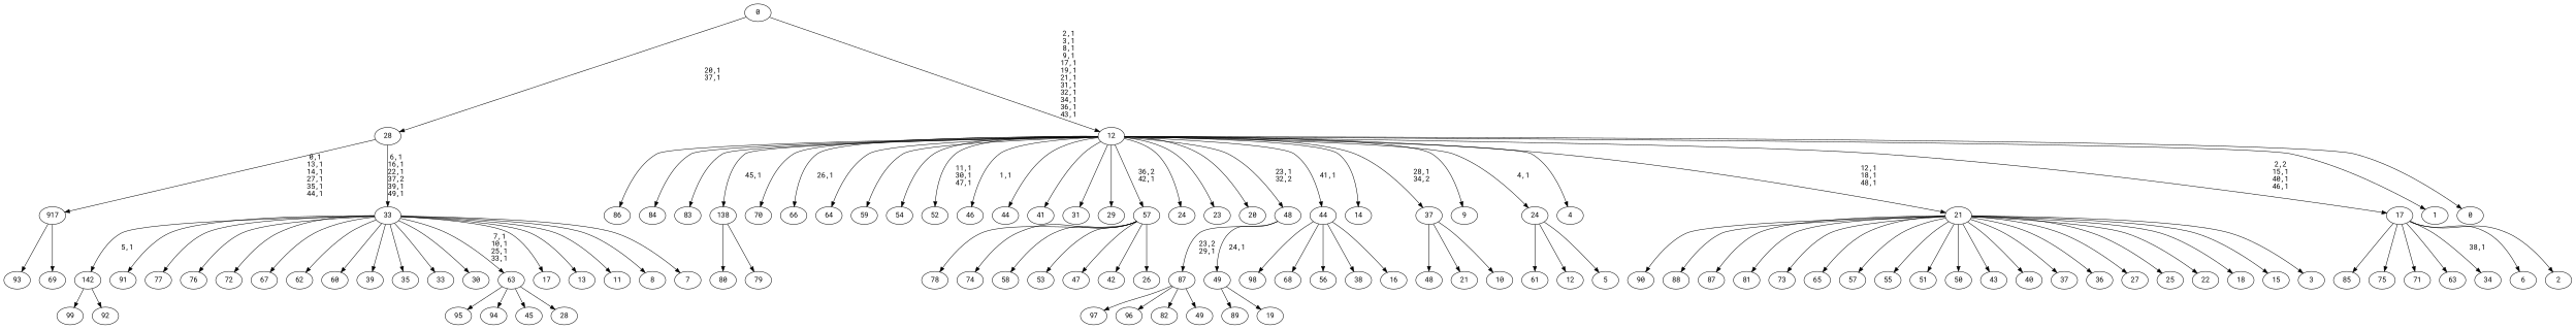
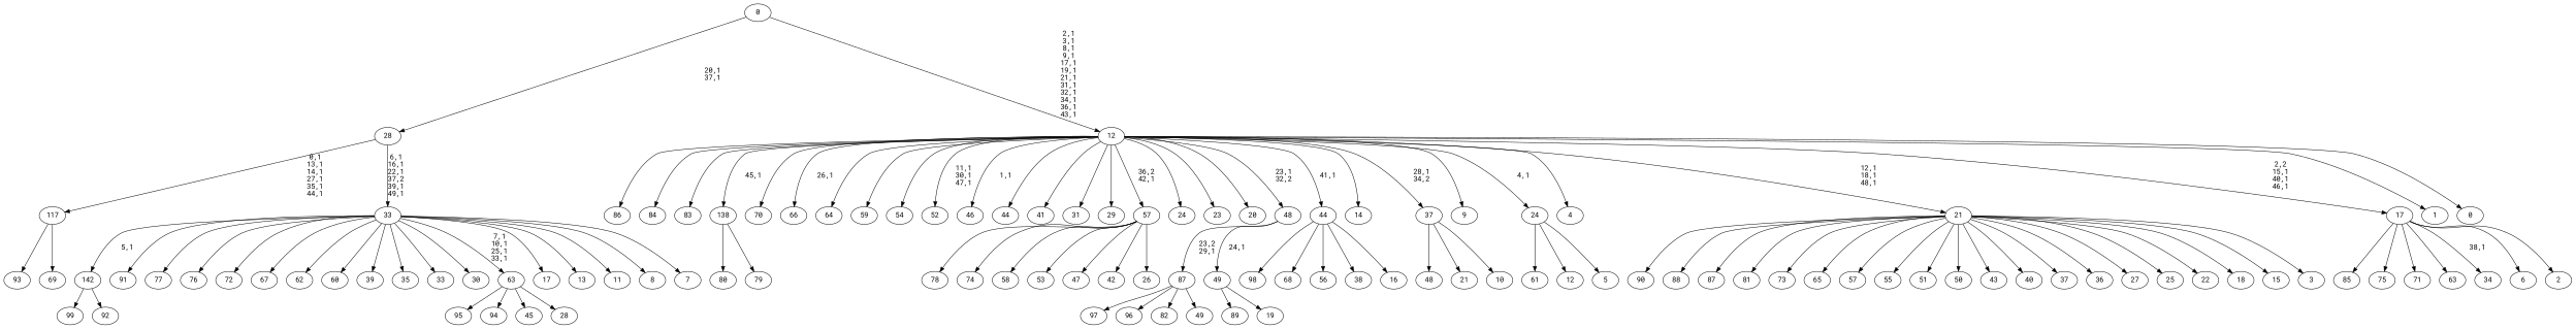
  digraph {
    fontname="Roboto Mono"
    node [fontname="Roboto Mono"]
    edge [fontname="Roboto Mono"]
    n1 [label=99]
    n2 [label=98]
    n3 [label=97]
    n4 [label=96]
    n5 [label=95]
    n6 [label=94]
    n7 [label=93]
    n8 [label=92]
    142
    n10 [label=91]
    n11 [label=90]
    n12 [label=89]
    n13 [label=88]
    n14 [label=87]
    n15 [label=86]
    n16 [label=85]
    n17 [label=84]
    n18 [label=83]
    n19 [label=82]
    n20 [label=81]
    n21 [label=80]
    n22 [label=79]
    n23 [label=138]
    n24 [label=78]
    n25 [label=77]
    n26 [label=76]
    n27 [label=75]
    n28 [label=74]
    n29 [label=73]
    n30 [label=72]
    n31 [label=71]
    n32 [label=70]
    n33 [label=69]
-   117 [label=917]
+   117
    n35 [label=68]
    n36 [label=67]
    n37 [label=66]
    n38 [label=65]
    n39 [label=64]
    n40 [label=63]
    n41 [label=62]
    n42 [label=61]
    n43 [label=60]
    n44 [label=59]
    n45 [label=58]
    n46 [label=57]
    n47 [label=56]
    n48 [label=55]
    n49 [label=54]
    n50 [label=53]
    n51 [label=52]
    n52 [label=51]
    n53 [label=50]
    n54 [label=49]
    87
    n56 [label=48]
    n57 [label=47]
    n58 [label=46]
    n59 [label=45]
    n60 [label=44]
    n61 [label=43]
    n62 [label=42]
    n63 [label=41]
    n64 [label=40]
    n65 [label=39]
    n66 [label=38]
    n67 [label=37]
    n68 [label=36]
    n69 [label=35]
    n70 [label=34]
    n71 [label=33]
    n72 [label=31]
    n73 [label=30]
    n74 [label=29]
    n75 [label=28]
    63
    n77 [label=27]
    n78 [label=26]
    57
    n80 [label=25]
    n81 [label=24]
    n82 [label=23]
    n83 [label=22]
    n84 [label=21]
    n85 [label=20]
    n86 [label=19]
    49
    48
    n89 [label=18]
    n90 [label=17]
    n91 [label=16]
    44
    n93 [label=15]
    n94 [label=14]
    n95 [label=13]
    n96 [label=12]
    n97 [label=11]
    n98 [label=10]
    37
    n100 [label=9]
    n101 [label=8]
    n102 [label=7]
    33
    28
    n105 [label=6]
    n106 [label=5]
    24
    n108 [label=4]
    n109 [label=3]
    21
    n111 [label=2]
    17
    n113 [label=1]
    n114 [label=0]
    12
    0
    142 -> n1
    142 -> n8
    n23 -> n21
    n23 -> n22
    117 -> n7
    117 -> n33
    87 -> n3
    87 -> n4
    87 -> n19
    87 -> n54
    63 -> n5
    63 -> n6
    63 -> n59
    63 -> n75
    57 -> n24
    57 -> n28
    57 -> n45
    57 -> n50
    57 -> n57
    57 -> n62
    57 -> n78
    49 -> n12
    49 -> n86
    48 -> 87 [label="23,2\n29,1"]
    48 -> 49 [label="24,1"]
    44 -> n2
    44 -> n35
    44 -> n47
    44 -> n66
    44 -> n91
    37 -> n56
    37 -> n84
    37 -> n98
    33 -> 142 [label="5,1"]
    33 -> n10
    33 -> n25
    33 -> n26
    33 -> n30
    33 -> n36
    33 -> n41
    33 -> n43
    33 -> n65
    33 -> n69
    33 -> n71
    33 -> n73
    33 -> 63 [label="7,1\n10,1\n25,1\n33,1"]
    33 -> n90
    33 -> n95
    33 -> n97
    33 -> n101
    33 -> n102
    28 -> 117 [label="0,1\n13,1\n14,1\n27,1\n35,1\n44,1"]
    28 -> 33 [label="6,1\n16,1\n22,1\n37,2\n39,1\n49,1"]
    24 -> n42
    24 -> n96
    24 -> n106
    21 -> n11
    21 -> n13
    21 -> n14
    21 -> n20
    21 -> n29
    21 -> n38
    21 -> n46
    21 -> n48
    21 -> n52
    21 -> n53
    21 -> n61
    21 -> n64
    21 -> n67
    21 -> n68
    21 -> n77
    21 -> n80
    21 -> n83
    21 -> n89
    21 -> n93
    21 -> n109
    17 -> n16
    17 -> n27
    17 -> n31
    17 -> n40
    17 -> n70 [label="38,1"]
    17 -> n105
    17 -> n111
    12 -> n15
    12 -> n17
    12 -> n18
    12 -> n23 [label="45,1"]
    12 -> n32
    12 -> n37 [label="26,1"]
    12 -> n39
    12 -> n44
    12 -> n49
    12 -> n51 [label="11,1\n30,1\n47,1"]
    12 -> n58 [label="1,1"]
    12 -> n60
    12 -> n63
    12 -> n72
    12 -> n74
    12 -> 57 [label="36,2\n42,1"]
    12 -> n81
    12 -> n82
    12 -> n85
    12 -> 48 [label="23,1\n32,2"]
    12 -> 44 [label="41,1"]
    12 -> n94
    12 -> 37 [label="28,1\n34,2"]
    12 -> n100
    12 -> 24 [label="4,1"]
    12 -> n108
    12 -> 21 [label="12,1\n18,1\n48,1"]
    12 -> 17 [label="2,2\n15,1\n40,1\n46,1"]
    12 -> n113
    12 -> n114
    0 -> 28 [label="20,1\n37,1"]
    0 -> 12 [label="2,1\n3,1\n8,1\n9,1\n17,1\n19,1\n21,1\n31,1\n32,1\n34,1\n36,1\n43,1"]
  }
